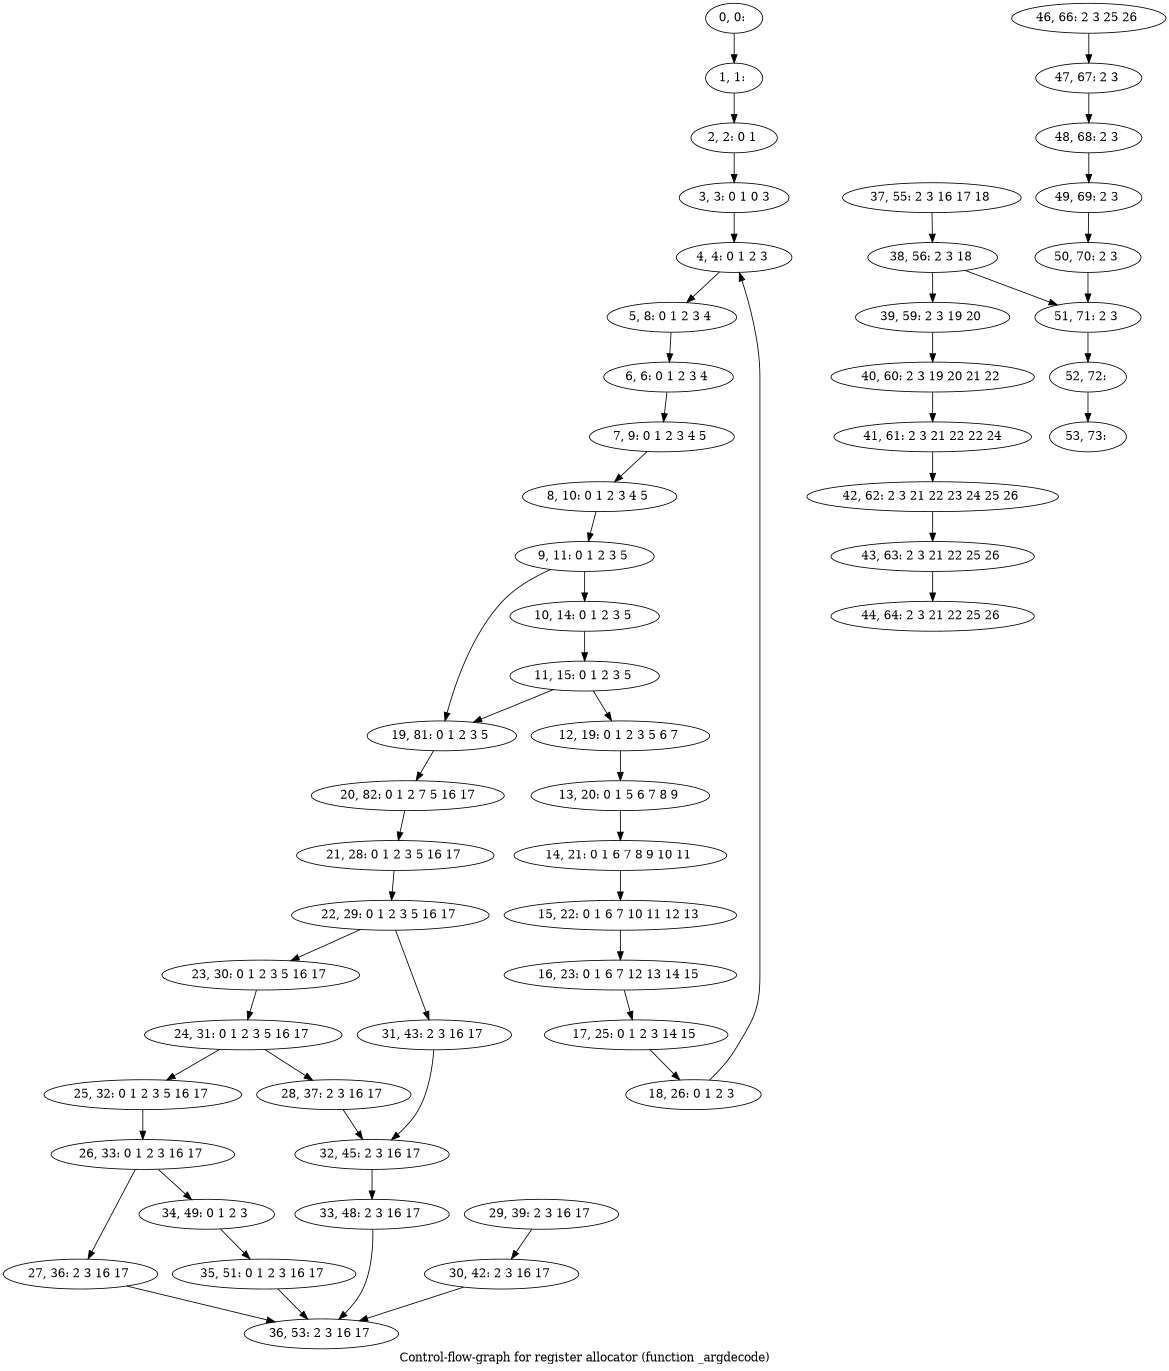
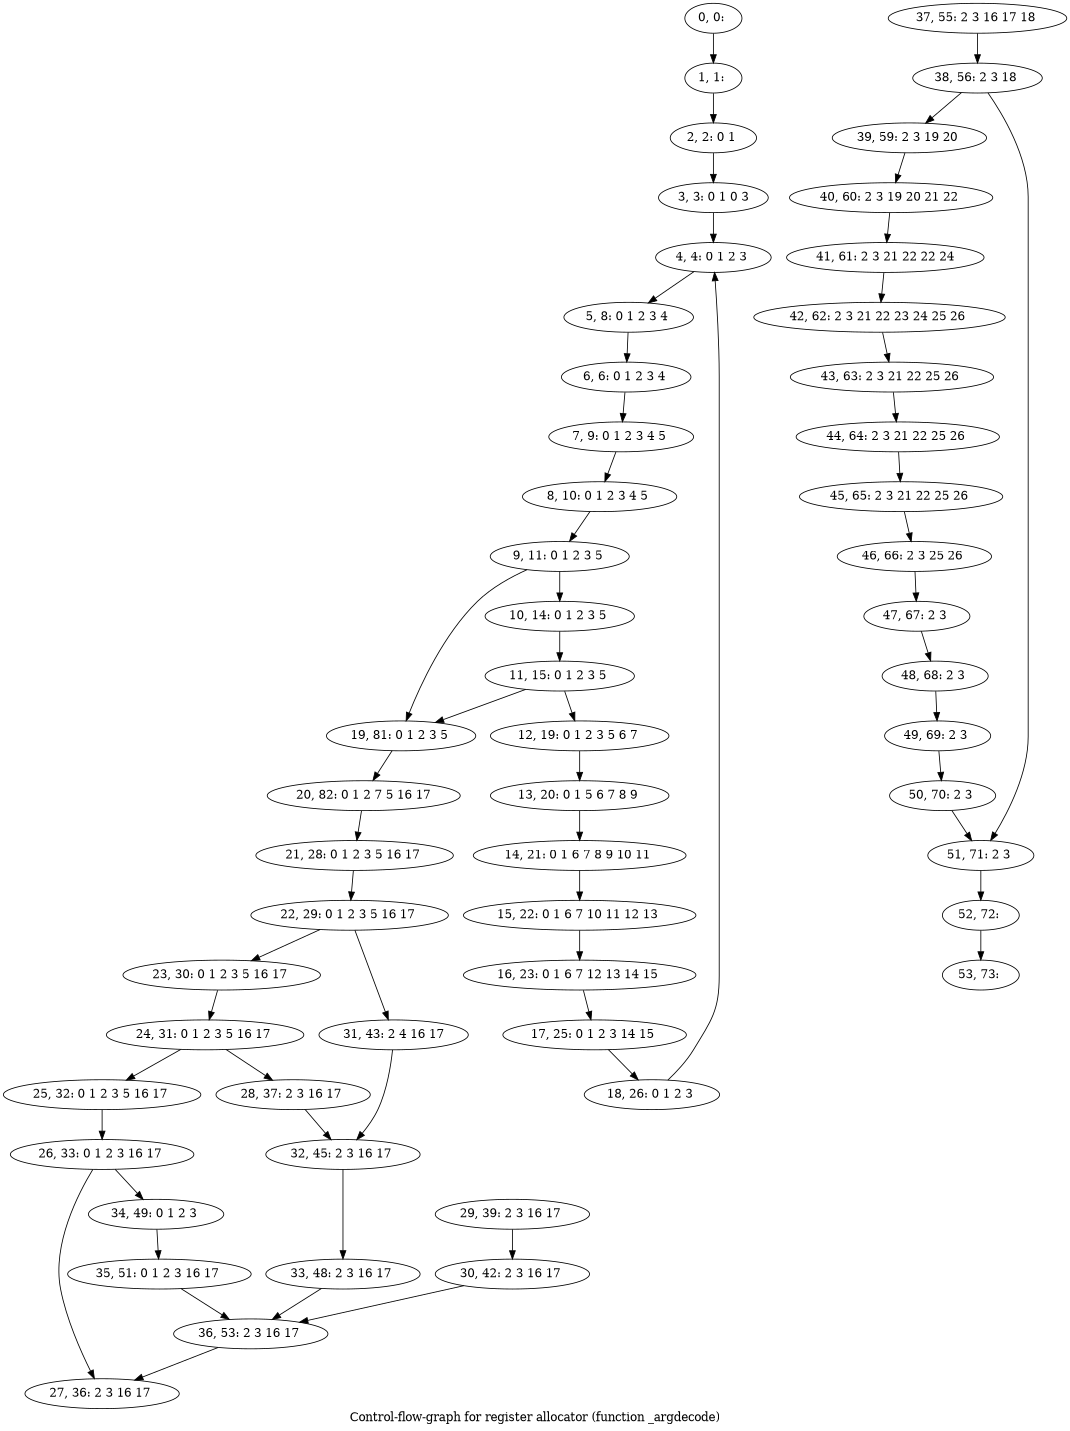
  digraph {
    label="Control-flow-graph for register allocator (function _argdecode)"
    n1 [label="0, 0: "]
    n2 [label="1, 1: "]
    n3 [label="2, 2: 0 1 "]
    n4 [label="3, 3: 0 1 0 3"]
    n5 [label="4, 4: 0 1 2 3 "]
    n6 [label="5, 8: 0 1 2 3 4 "]
    n7 [label="6, 6: 0 1 2 3 4 "]
    n8 [label="7, 9: 0 1 2 3 4 5 "]
    n9 [label="8, 10: 0 1 2 3 4 5 "]
    n10 [label="9, 11: 0 1 2 3 5 "]
    n11 [label="10, 14: 0 1 2 3 5 "]
    n12 [label="19, 81: 0 1 2 3 5 "]
    n13 [label="11, 15: 0 1 2 3 5 "]
    n14 [label="20, 82: 0 1 2 7 5 16 17"]
    n15 [label="12, 19: 0 1 2 3 5 6 7 "]
    n16 [label="13, 20: 0 1 5 6 7 8 9 "]
    n17 [label="14, 21: 0 1 6 7 8 9 10 11 "]
    n18 [label="15, 22: 0 1 6 7 10 11 12 13 "]
    n19 [label="16, 23: 0 1 6 7 12 13 14 15 "]
    n20 [label="17, 25: 0 1 2 3 14 15 "]
    n21 [label="18, 26: 0 1 2 3 "]
    n22 [label="21, 28: 0 1 2 3 5 16 17 "]
    n23 [label="22, 29: 0 1 2 3 5 16 17 "]
    n24 [label="23, 30: 0 1 2 3 5 16 17 "]
-   n25 [label="31, 43: 2 3 16 17 "]
+   n25 [label="31, 43: 2 4 16 17"]
    n26 [label="24, 31: 0 1 2 3 5 16 17 "]
    n27 [label="32, 45: 2 3 16 17 "]
    n28 [label="25, 32: 0 1 2 3 5 16 17 "]
    n29 [label="28, 37: 2 3 16 17 "]
    n30 [label="26, 33: 0 1 2 3 16 17 "]
    n31 [label="27, 36: 2 3 16 17 "]
    n32 [label="34, 49: 0 1 2 3 "]
    n33 [label="36, 53: 2 3 16 17 "]
    n34 [label="35, 51: 0 1 2 3 16 17 "]
    n35 [label="29, 39: 2 3 16 17 "]
    n36 [label="30, 42: 2 3 16 17 "]
    n37 [label="33, 48: 2 3 16 17 "]
    n38 [label="37, 55: 2 3 16 17 18 "]
    n39 [label="38, 56: 2 3 18 "]
    n40 [label="39, 59: 2 3 19 20 "]
    n41 [label="51, 71: 2 3 "]
    n42 [label="40, 60: 2 3 19 20 21 22 "]
    n43 [label="50, 70: 2 3 "]
    n44 [label="41, 61: 2 3 21 22 22 24"]
    n45 [label="42, 62: 2 3 21 22 23 24 25 26 "]
    n46 [label="43, 63: 2 3 21 22 25 26 "]
    n47 [label="44, 64: 2 3 21 22 25 26 "]
+   n48 [label="45, 65: 2 3 21 22 25 26 "]
    n49 [label="46, 66: 2 3 25 26 "]
    n50 [label="47, 67: 2 3 "]
    n51 [label="48, 68: 2 3 "]
    n52 [label="49, 69: 2 3 "]
    n53 [label="52, 72: "]
    n54 [label="53, 73: "]
    n1 -> n2
    n2 -> n3
    n3 -> n4
    n4 -> n5
    n5 -> n6
    n6 -> n7
    n7 -> n8
    n8 -> n9
    n9 -> n10
    n10 -> n11
    n10 -> n12
    n11 -> n13
    n12 -> n14
    n13 -> n12
    n13 -> n15
    n14 -> n22
    n15 -> n16
    n16 -> n17
    n17 -> n18
    n18 -> n19
    n19 -> n20
    n20 -> n21
    n21 -> n5
    n22 -> n23
    n23 -> n24
    n23 -> n25
    n24 -> n26
    n25 -> n27
    n26 -> n28
    n26 -> n29
    n27 -> n37
    n28 -> n30
    n29 -> n27
    n30 -> n31
    n30 -> n32
-   n31 -> n33
+   n33 -> n31
    n32 -> n34
    n34 -> n33
    n35 -> n36
    n36 -> n33
    n37 -> n33
    n38 -> n39
    n39 -> n40
    n39 -> n41
    n40 -> n42
    n41 -> n53
    n42 -> n44
    n43 -> n41
    n44 -> n45
    n45 -> n46
    n46 -> n47
+   n47 -> n48
+   n48 -> n49
    n49 -> n50
    n50 -> n51
    n51 -> n52
    n52 -> n43
    n53 -> n54
  }
